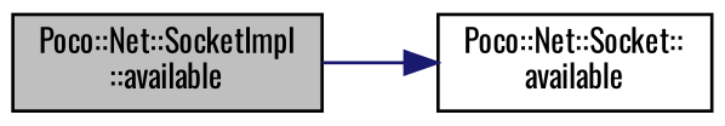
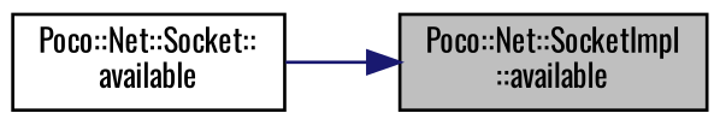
  digraph {
    rankdir=RL
    fontname=Oswald
    node [color=black fontname=Oswald fontsize=10 shape=record style=filled]
    n1 [fillcolor=grey75 fontcolor=black height=0.2 label="Poco::Net::SocketImpl\l::available" width=0.4]
    n2 [fillcolor=white height=0.2 label="Poco::Net::Socket::\lavailable" width=0.4]
-   n2 -> n1 [color=midnightblue dir=back fontname=Oswald fontsize=10 labelfontname=Helvetica labelfontsize=10 style=solid]
+   n1 -> n2 [color=midnightblue dir=back fontname=Oswald fontsize=10 labelfontname=Helvetica labelfontsize=10 style=solid]
  }
